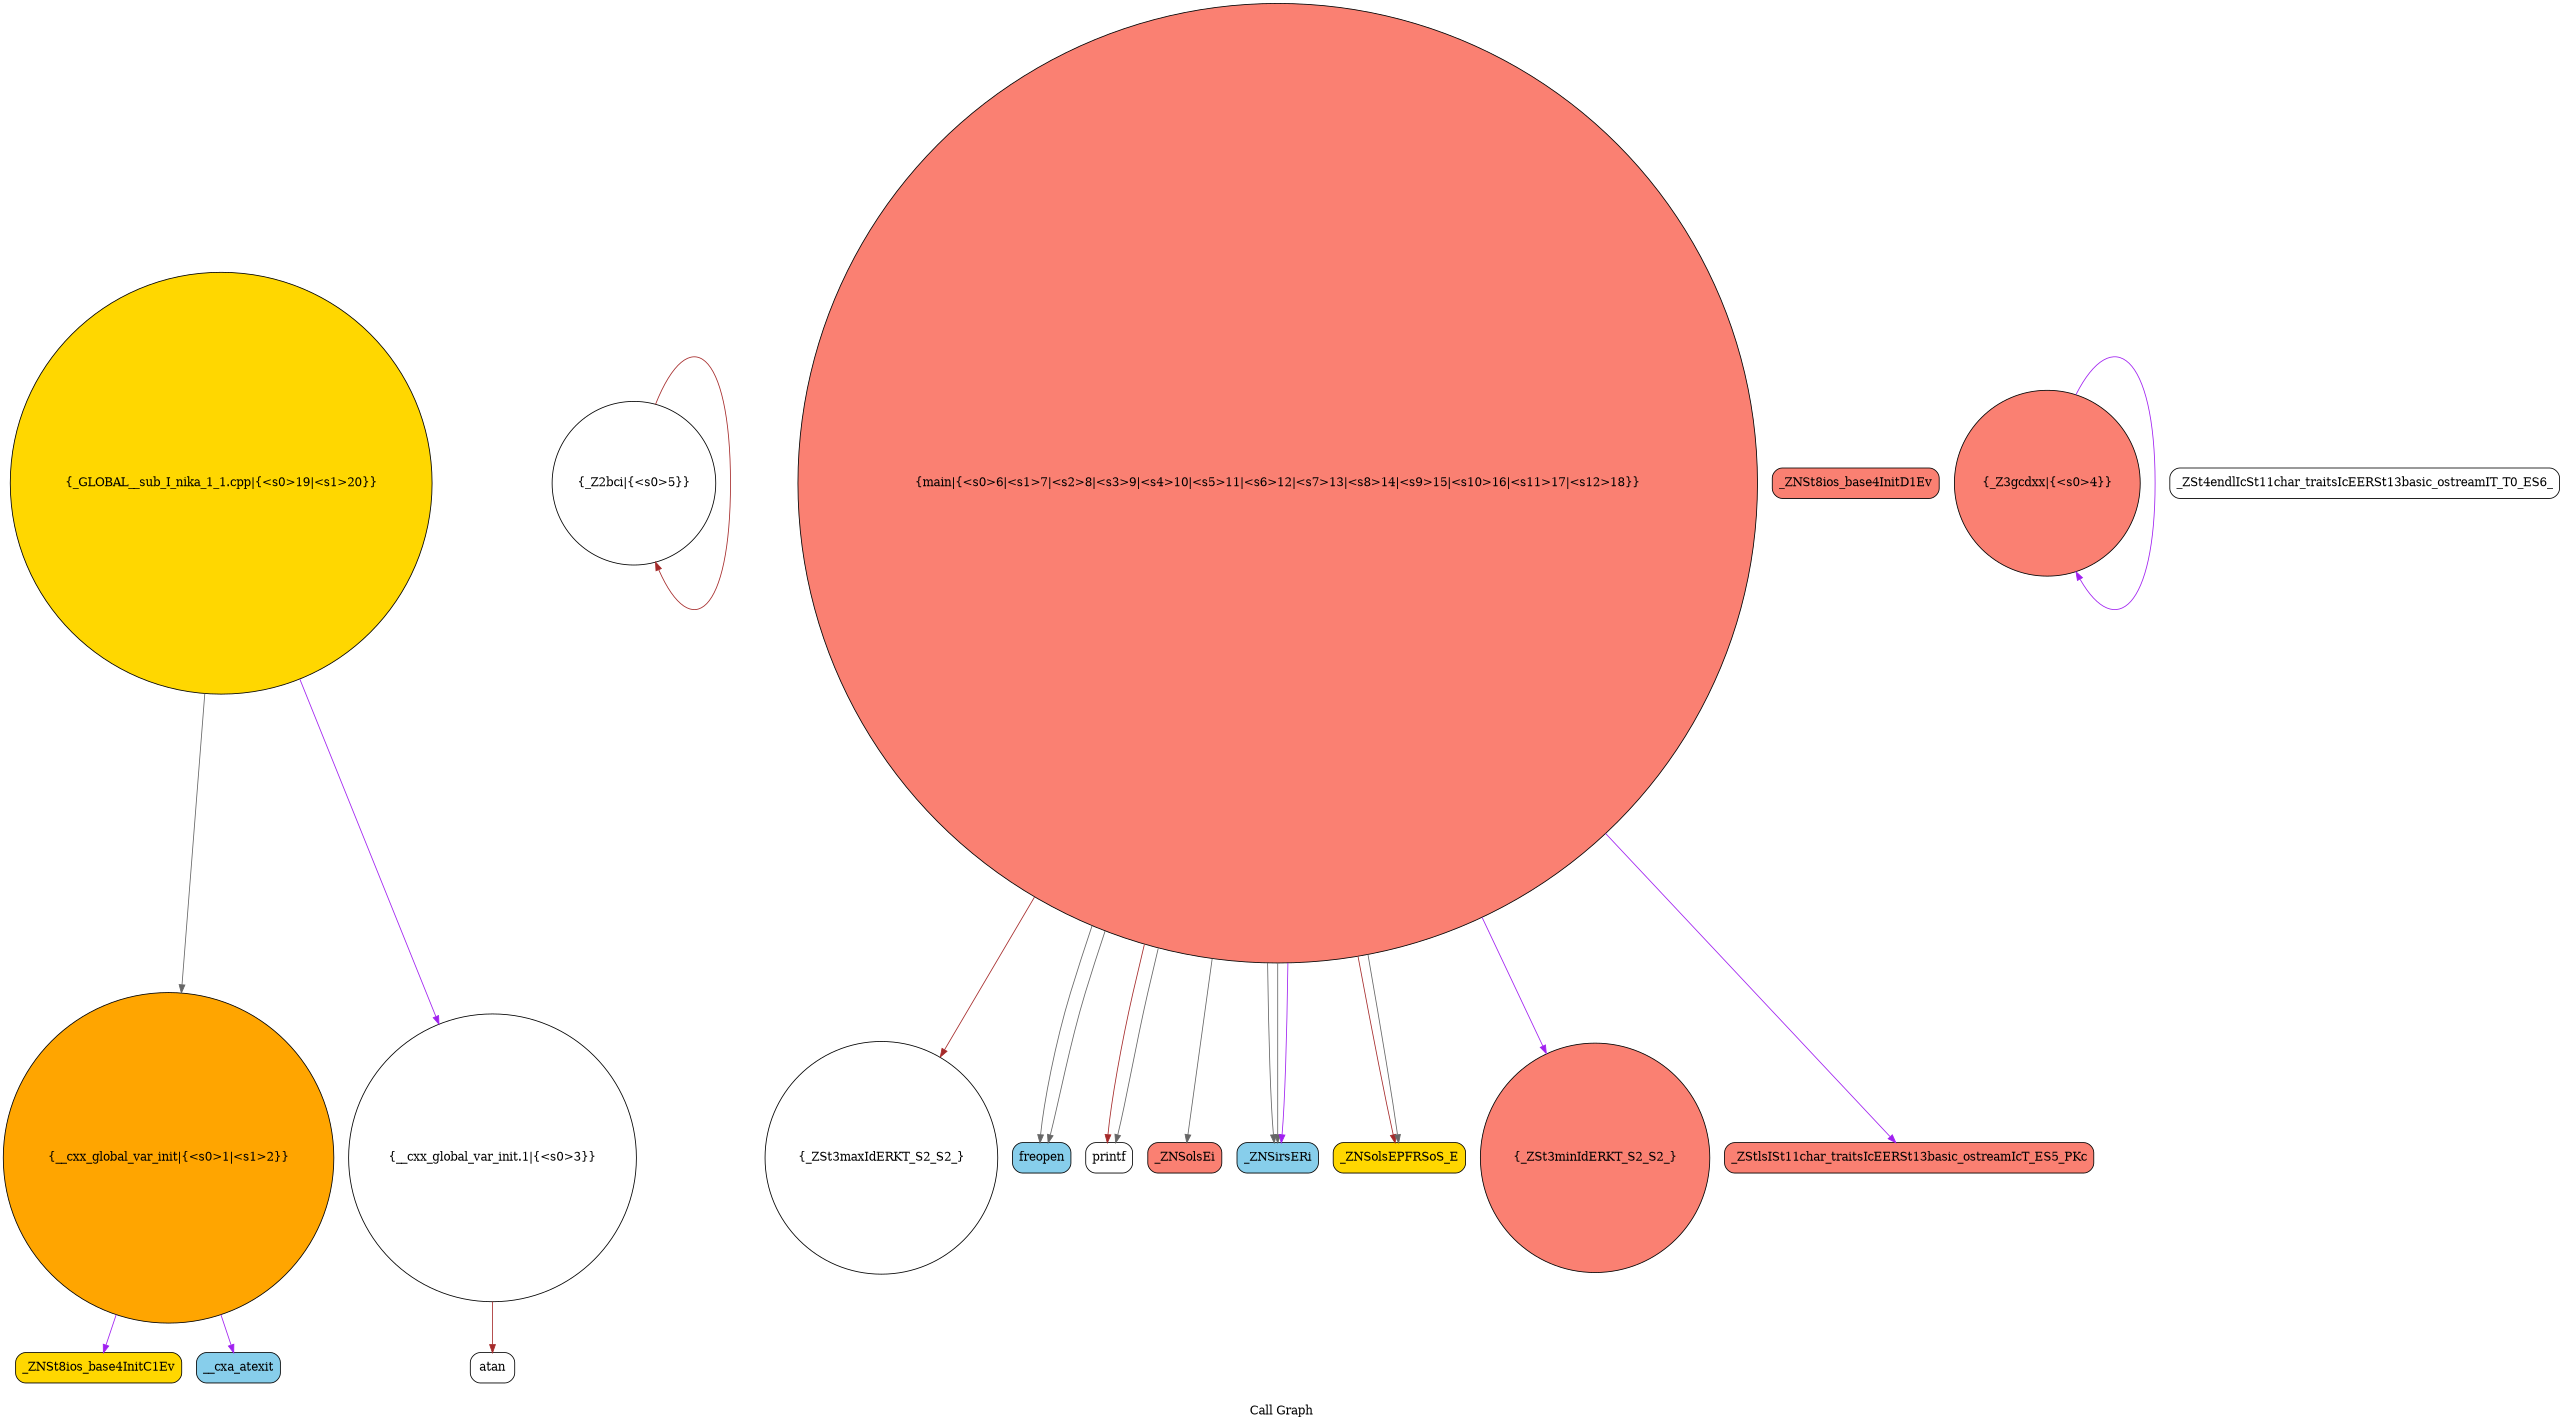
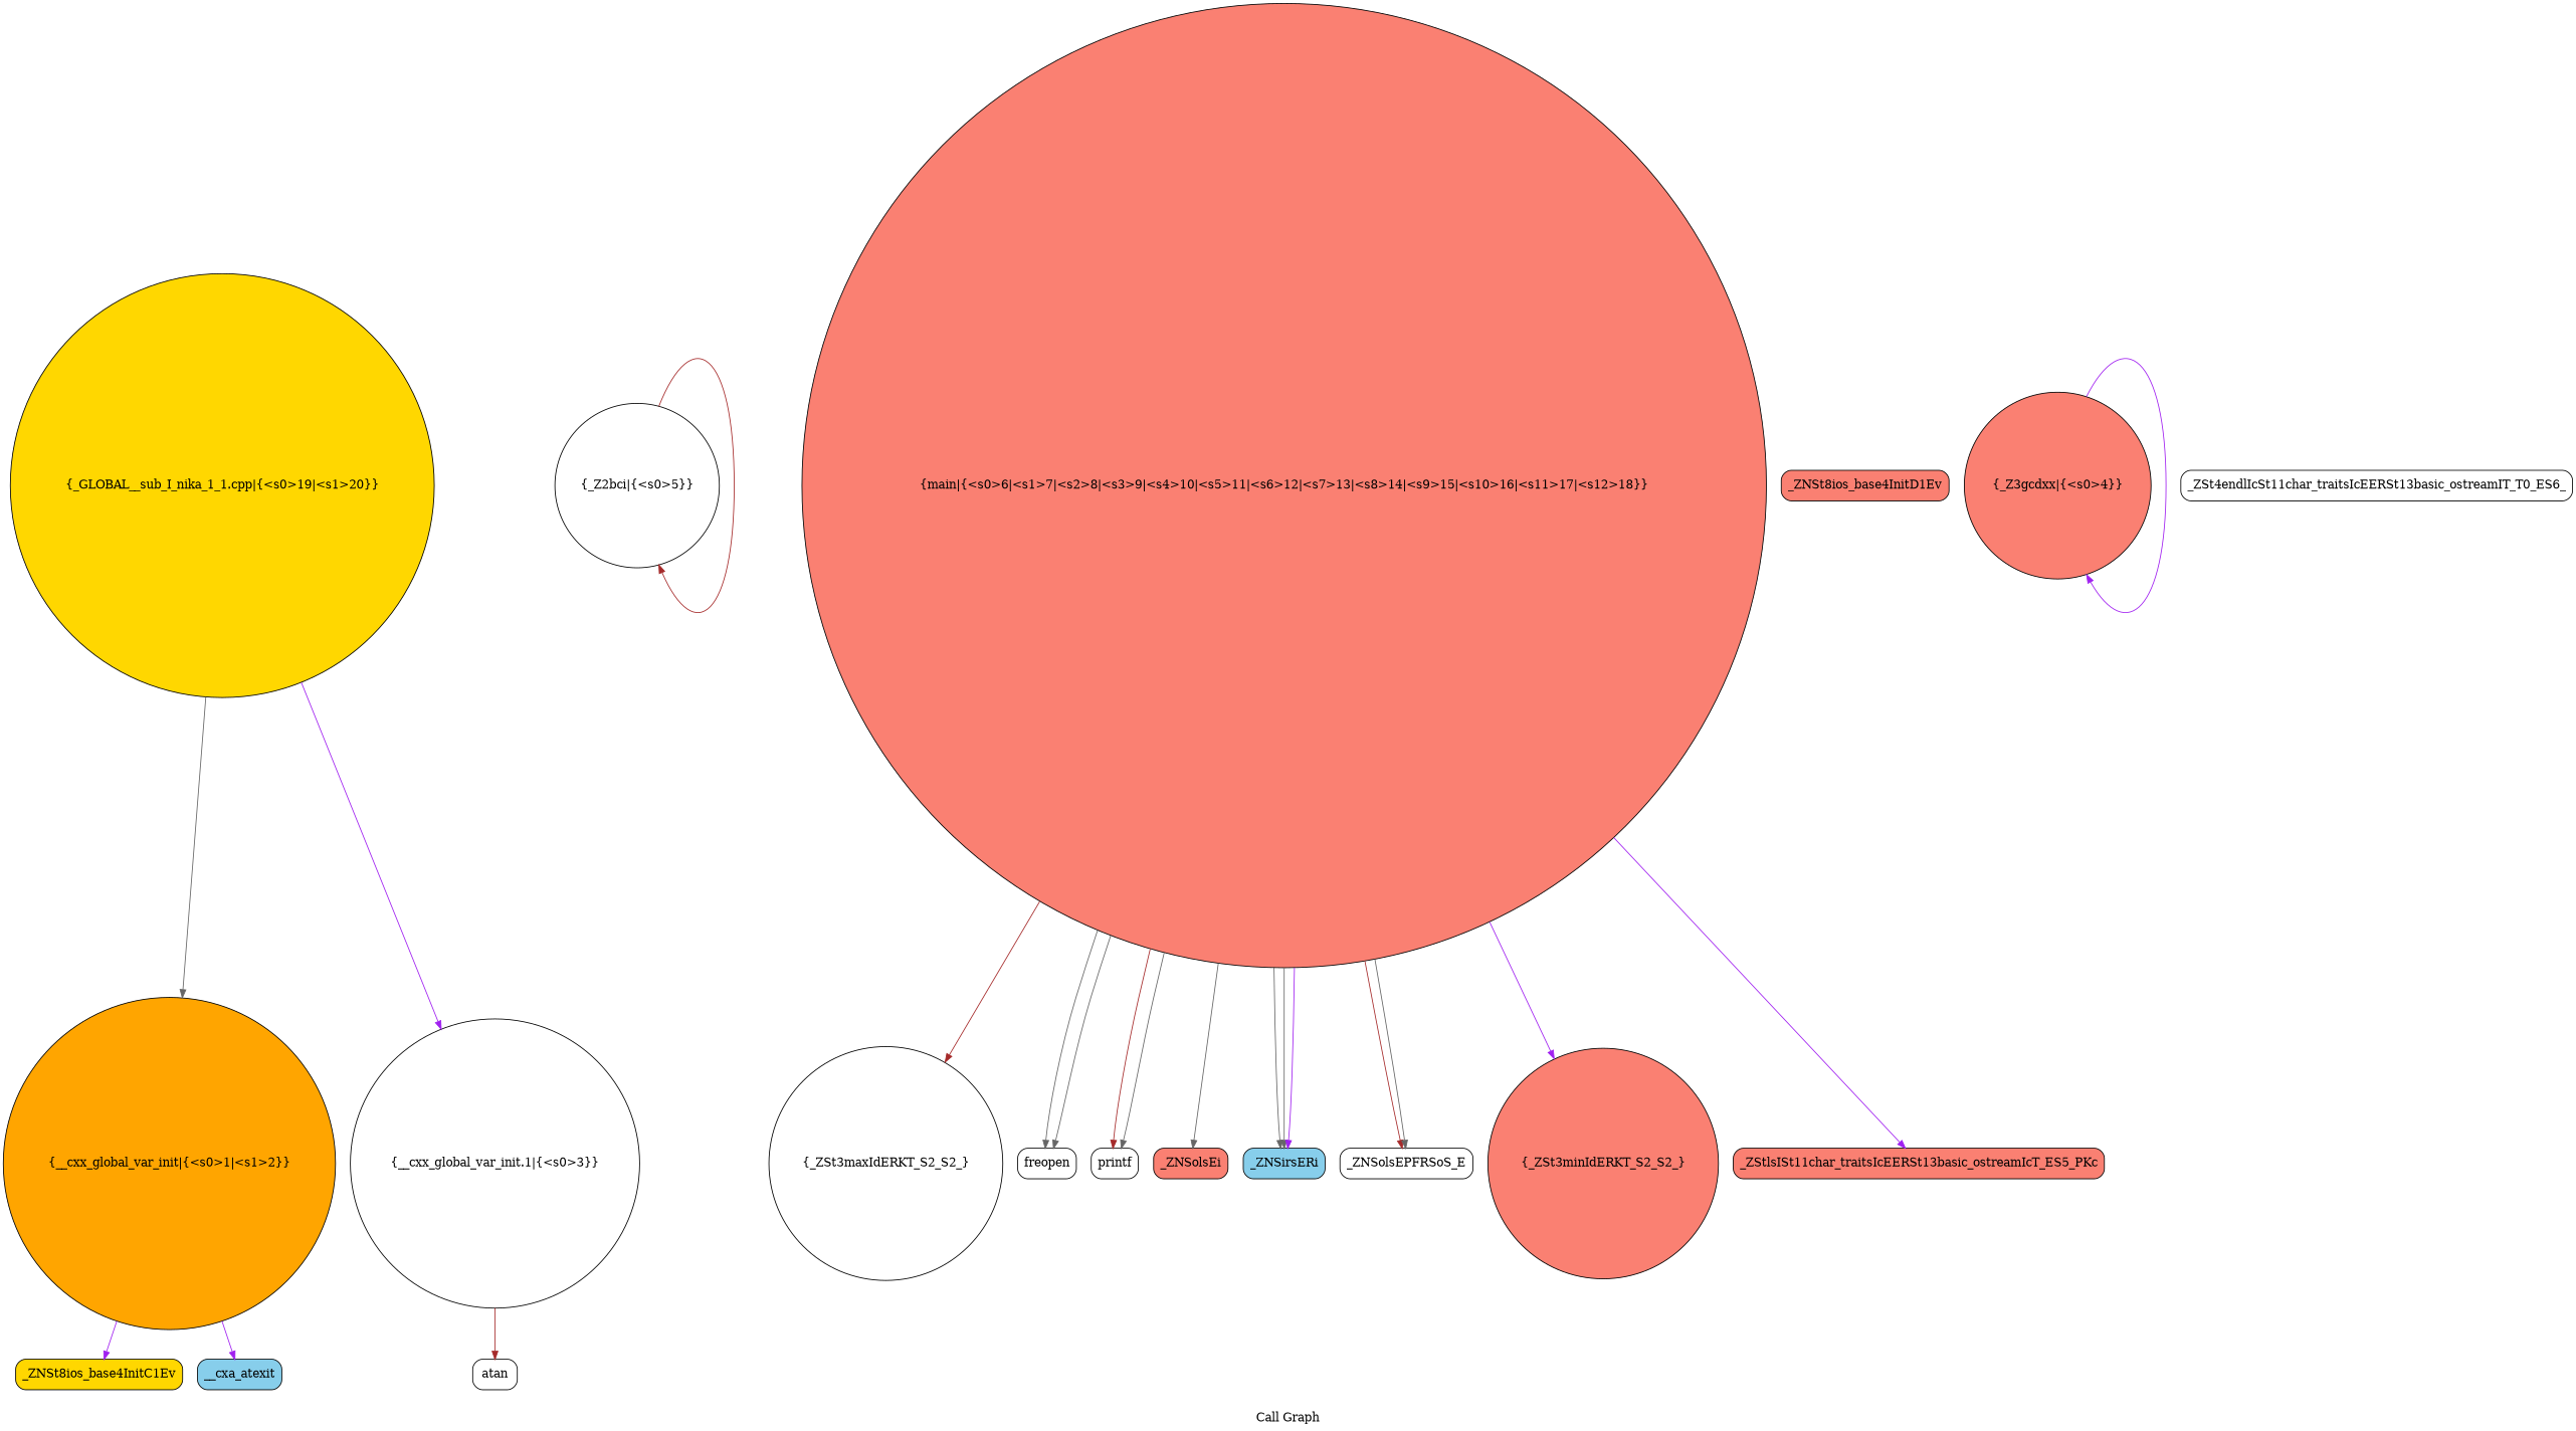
  digraph {
    fontname="DejaVu Serif"
    label="Call Graph"
    node [fillcolor=white fontname="DejaVu Serif" shape=Mrecord style=filled]
    edge [color=gray40 fontname="DejaVu Serif" tailport=s0]
    n1 [fillcolor=orange label="{__cxx_global_var_init|{<s0>1|<s1>2}}" shape=circle]
    n2 [fillcolor=gold label="{_ZNSt8ios_base4InitC1Ev}"]
    n3 [fillcolor=skyblue label="{__cxa_atexit}"]
    n4 [label="{_Z2bci|{<s0>5}}" shape=circle]
    n5 [label="{_ZSt3maxIdERKT_S2_S2_}" shape=circle]
    n6 [fillcolor=salmon label="{_ZNSt8ios_base4InitD1Ev}"]
-   n7 [fillcolor=skyblue label="{freopen}"]
+   n7 [label="{freopen}"]
    n8 [label="{printf}"]
    n9 [label="{__cxx_global_var_init.1|{<s0>3}}" shape=circle]
    n10 [label="{atan}"]
    n11 [fillcolor=salmon label="{_ZNSolsEi}"]
    n12 [fillcolor=gold label="{_GLOBAL__sub_I_nika_1_1.cpp|{<s0>19|<s1>20}}" shape=circle]
    n13 [fillcolor=salmon label="{_Z3gcdxx|{<s0>4}}" shape=circle]
    n14 [label="{_ZSt4endlIcSt11char_traitsIcEERSt13basic_ostreamIT_T0_ES6_}"]
    n15 [fillcolor=salmon label="{main|{<s0>6|<s1>7|<s2>8|<s3>9|<s4>10|<s5>11|<s6>12|<s7>13|<s8>14|<s9>15|<s10>16|<s11>17|<s12>18}}" shape=circle]
    n16 [fillcolor=skyblue label="{_ZNSirsERi}"]
-   n17 [fillcolor=gold label="{_ZNSolsEPFRSoS_E}"]
+   n17 [label="{_ZNSolsEPFRSoS_E}"]
    n18 [fillcolor=salmon label="{_ZSt3minIdERKT_S2_S2_}" shape=circle]
    n19 [fillcolor=salmon label="{_ZStlsISt11char_traitsIcEERSt13basic_ostreamIcT_ES5_PKc}"]
    n1 -> n2 [color=purple]
    n1 -> n3 [color=purple tailport=s1]
    n4 -> n4 [color=brown]
    n9 -> n10 [color=brown]
    n12 -> n1
    n12 -> n9 [color=purple tailport=s1]
    n13 -> n13 [color=purple]
    n15 -> n5 [color=brown tailport=s7]
    n15 -> n7
    n15 -> n7 [tailport=s1]
    n15 -> n8 [color=brown tailport=s9]
    n15 -> n8 [tailport=s10]
    n15 -> n11 [tailport=s3]
    n15 -> n16 [tailport=s2]
    n15 -> n16 [tailport=s5]
    n15 -> n16 [color=purple tailport=s6]
    n15 -> n17 [color=brown tailport=s4]
    n15 -> n17 [tailport=s12]
    n15 -> n18 [color=purple tailport=s8]
    n15 -> n19 [color=purple tailport=s11]
  }
